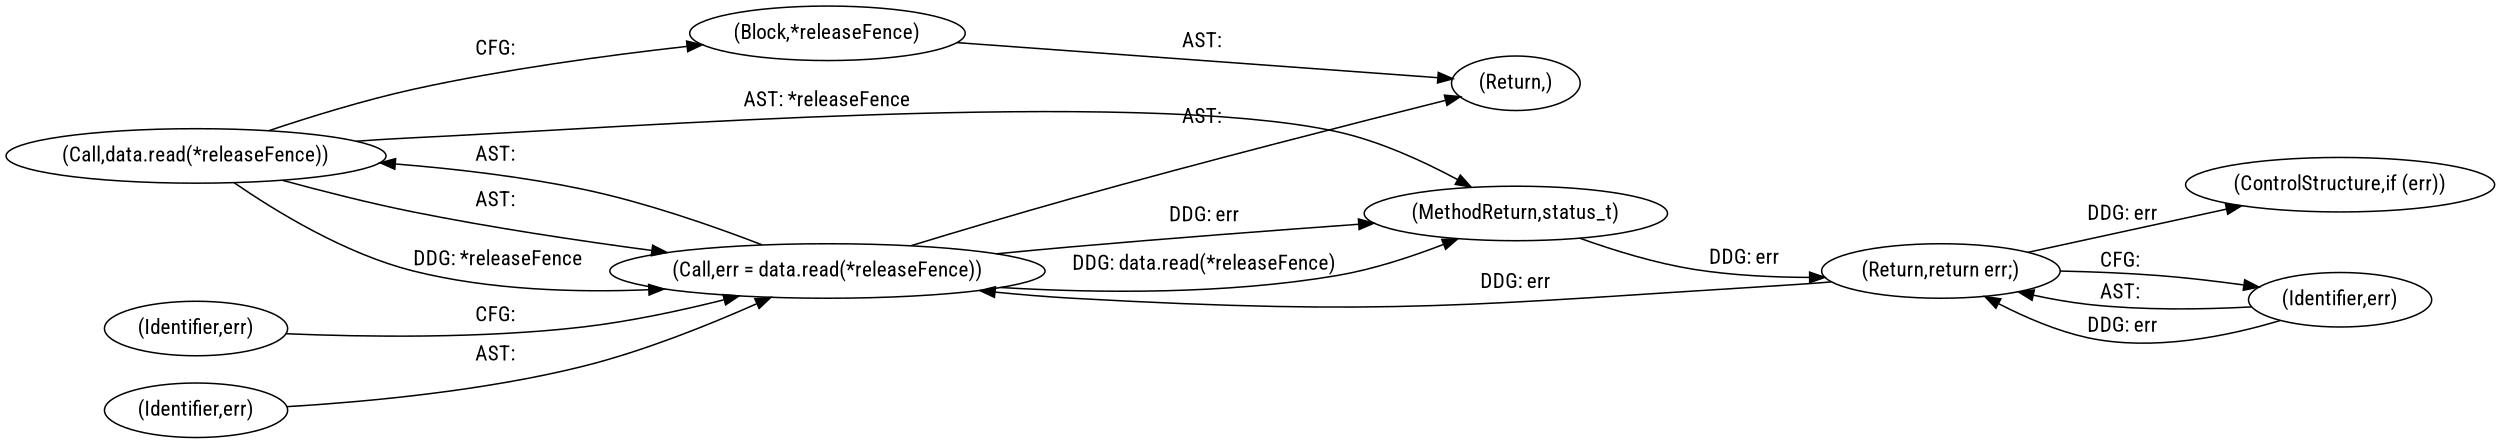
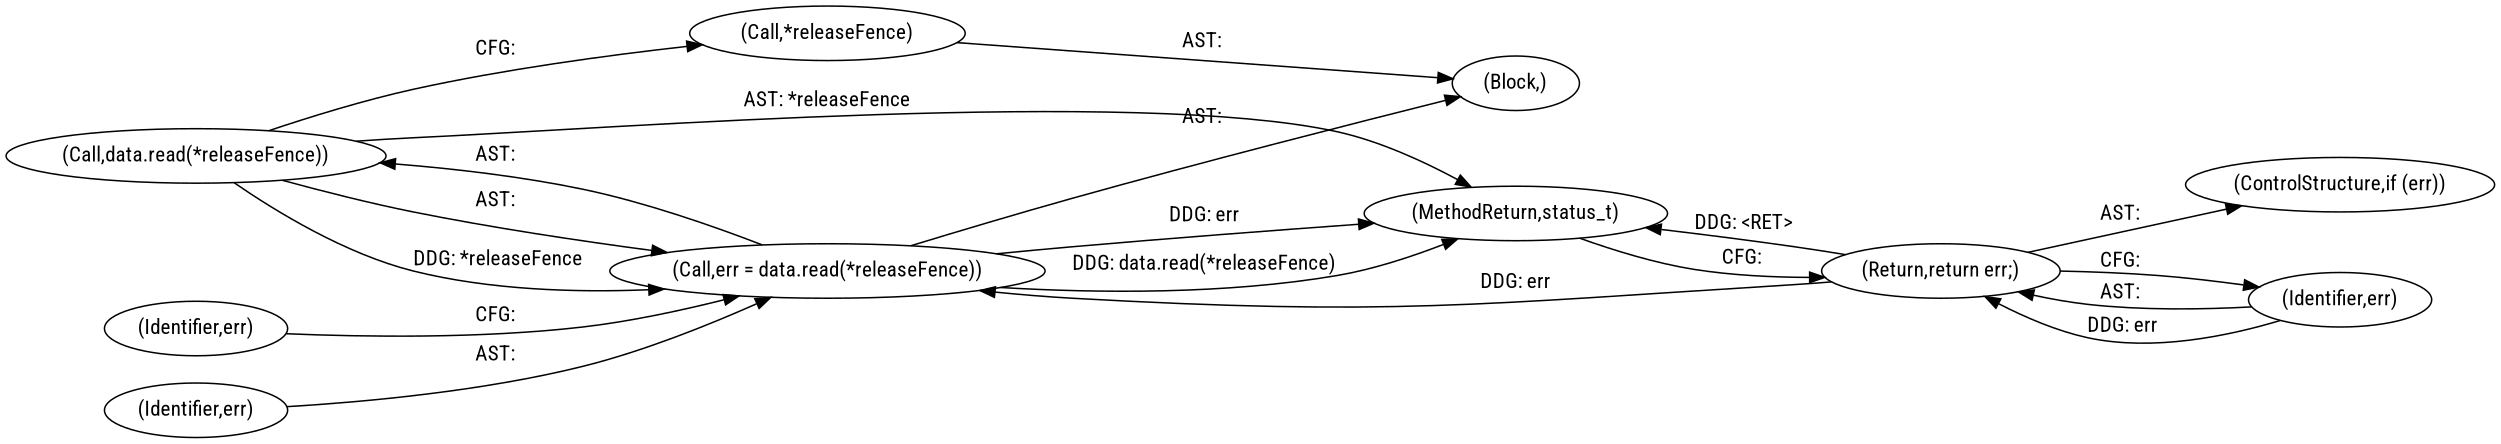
  digraph {
    fontname="Roboto Condensed"
    rankdir=LR
    node [fontname="Roboto Condensed"]
    edge [fontname="Roboto Condensed"]
    n1 [label="(Call,data.read(*releaseFence))"]
    n2 [label="(Call,err = data.read(*releaseFence))"]
-   n3 [label="(Block,*releaseFence)"]
+   n3 [label="(Call,*releaseFence)"]
    n4 [label="(MethodReturn,status_t)"]
-   n5 [label="(Return,)"]
+   n5 [label="(Block,)"]
    n6 [label="(Return,return err;)"]
    n7 [label="(ControlStructure,if (err))"]
    n8 [label="(Identifier,err)"]
    n9 [label="(Identifier,err)"]
    n10 [label="(Identifier,err)"]
    n1 -> n2 [label="AST: "]
    n1 -> n2 [label="DDG: *releaseFence"]
    n1 -> n3 [label="CFG: "]
    n1 -> n4 [label="AST: *releaseFence"]
    n2 -> n1 [label="AST: "]
    n2 -> n4 [label="DDG: err"]
    n2 -> n4 [label="DDG: data.read(*releaseFence)"]
    n2 -> n5 [label="AST: "]
    n3 -> n5 [label="AST: "]
-   n4 -> n6 [label="DDG: err"]
+   n4 -> n6 [label="CFG: "]
    n6 -> n2 [label="DDG: err"]
-   n6 -> n7 [label="DDG: err"]
+   n6 -> n4 [label="DDG: <RET>"]
+   n6 -> n7 [label="AST: "]
    n6 -> n8 [label="CFG: "]
    n8 -> n6 [label="AST: "]
    n8 -> n6 [label="DDG: err"]
    n9 -> n2 [label="CFG: "]
    n10 -> n2 [label="AST: "]
  }
